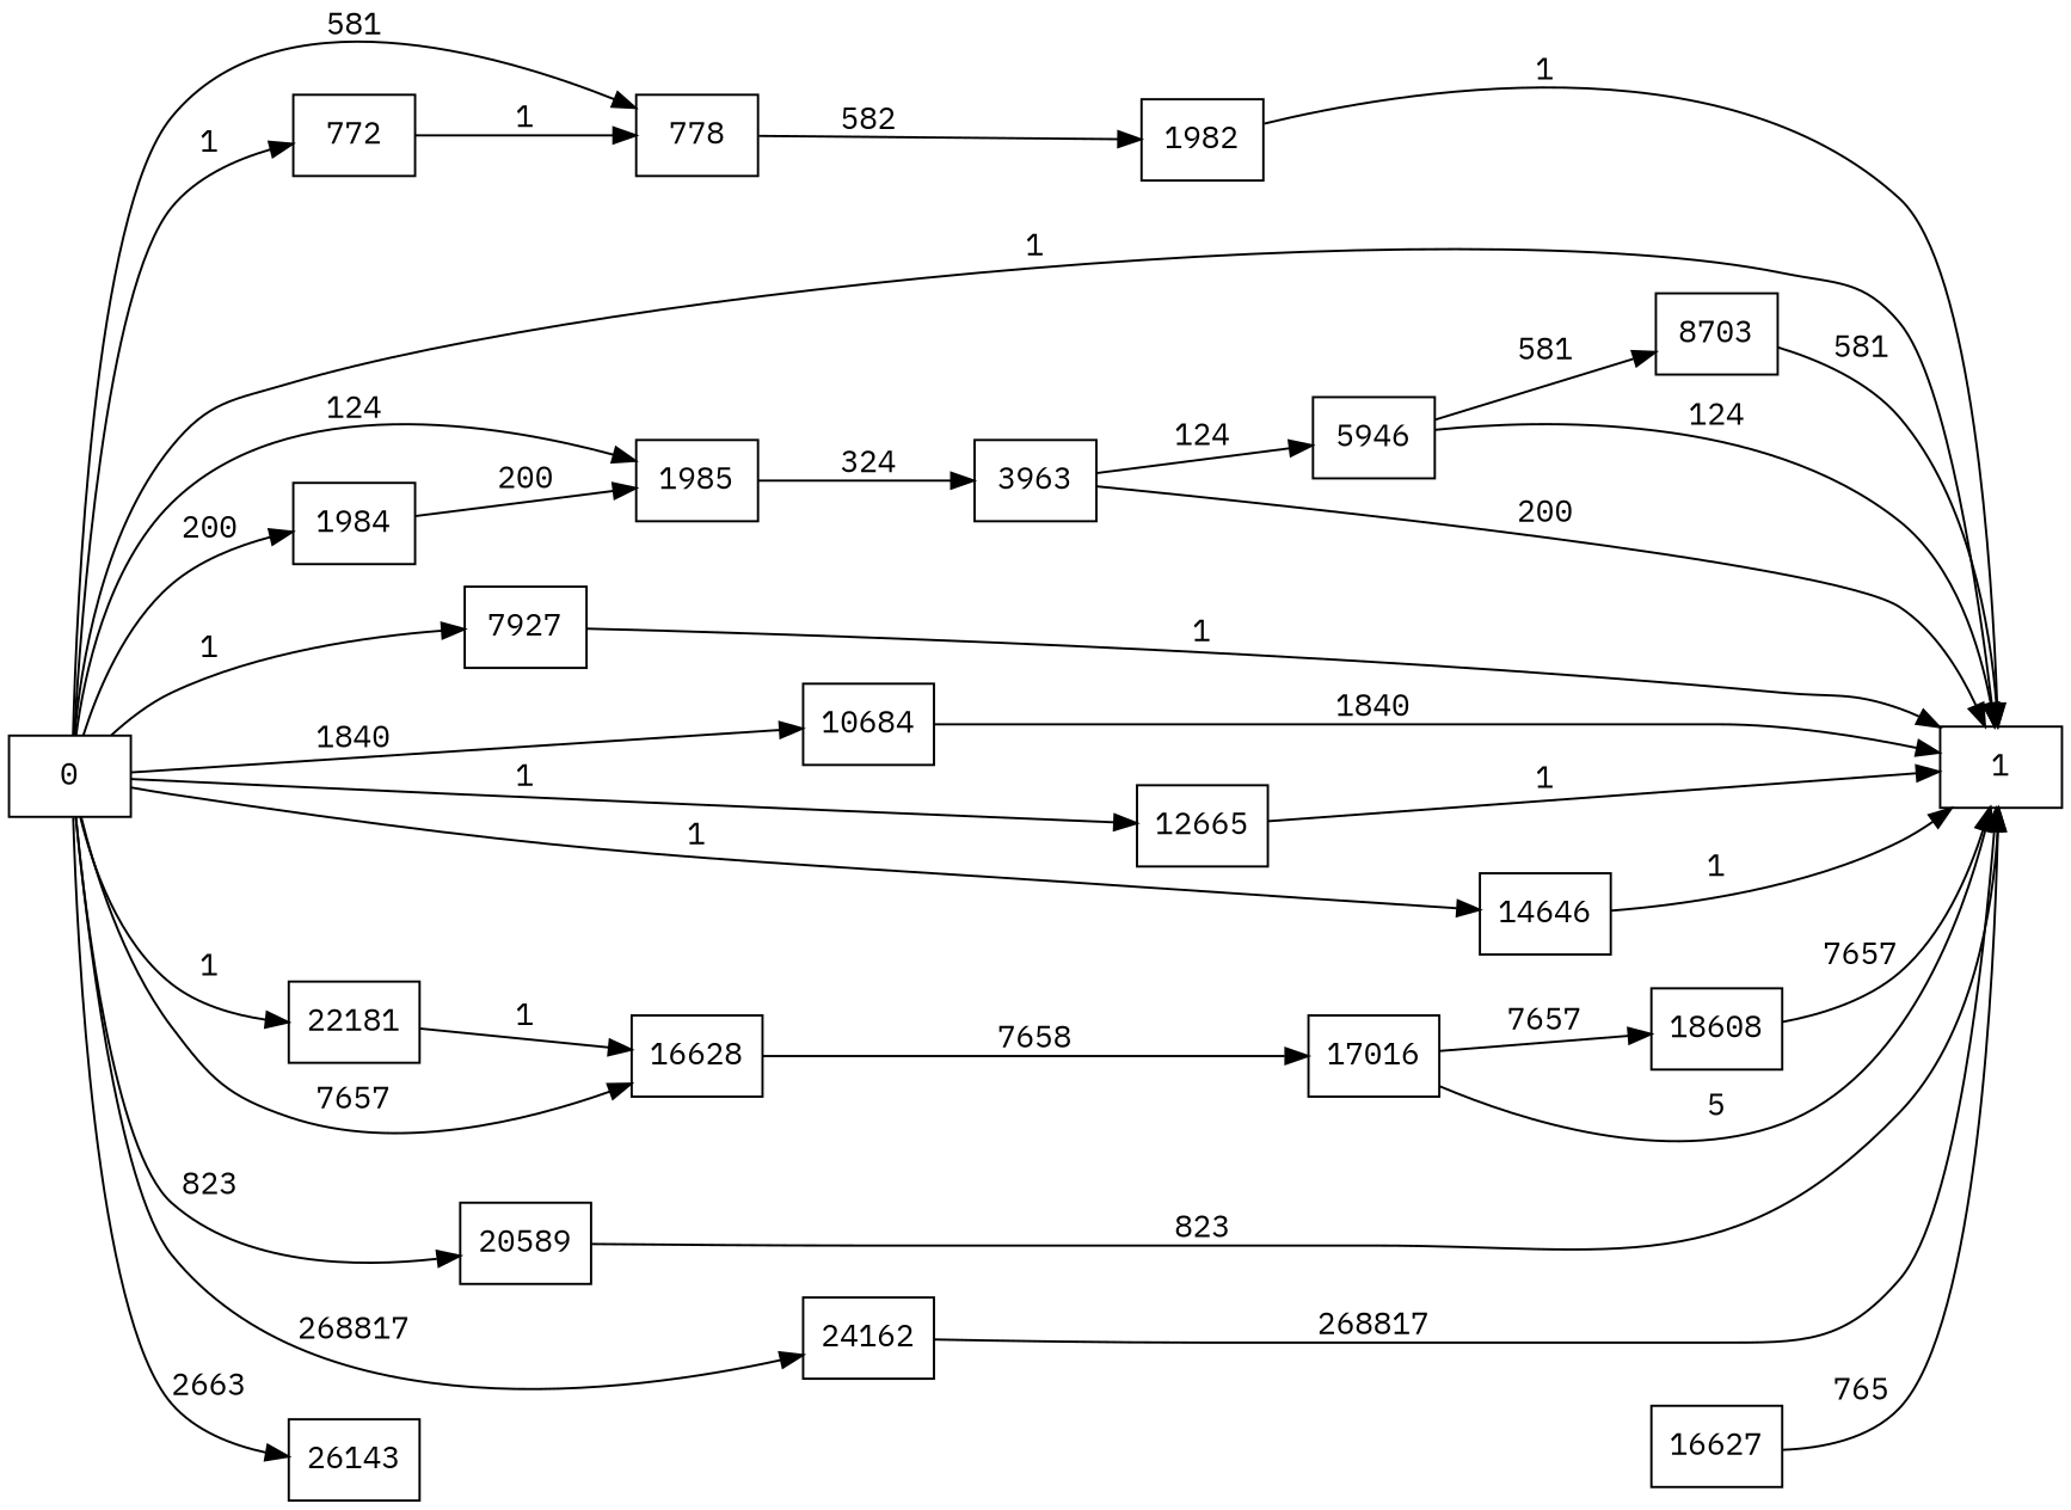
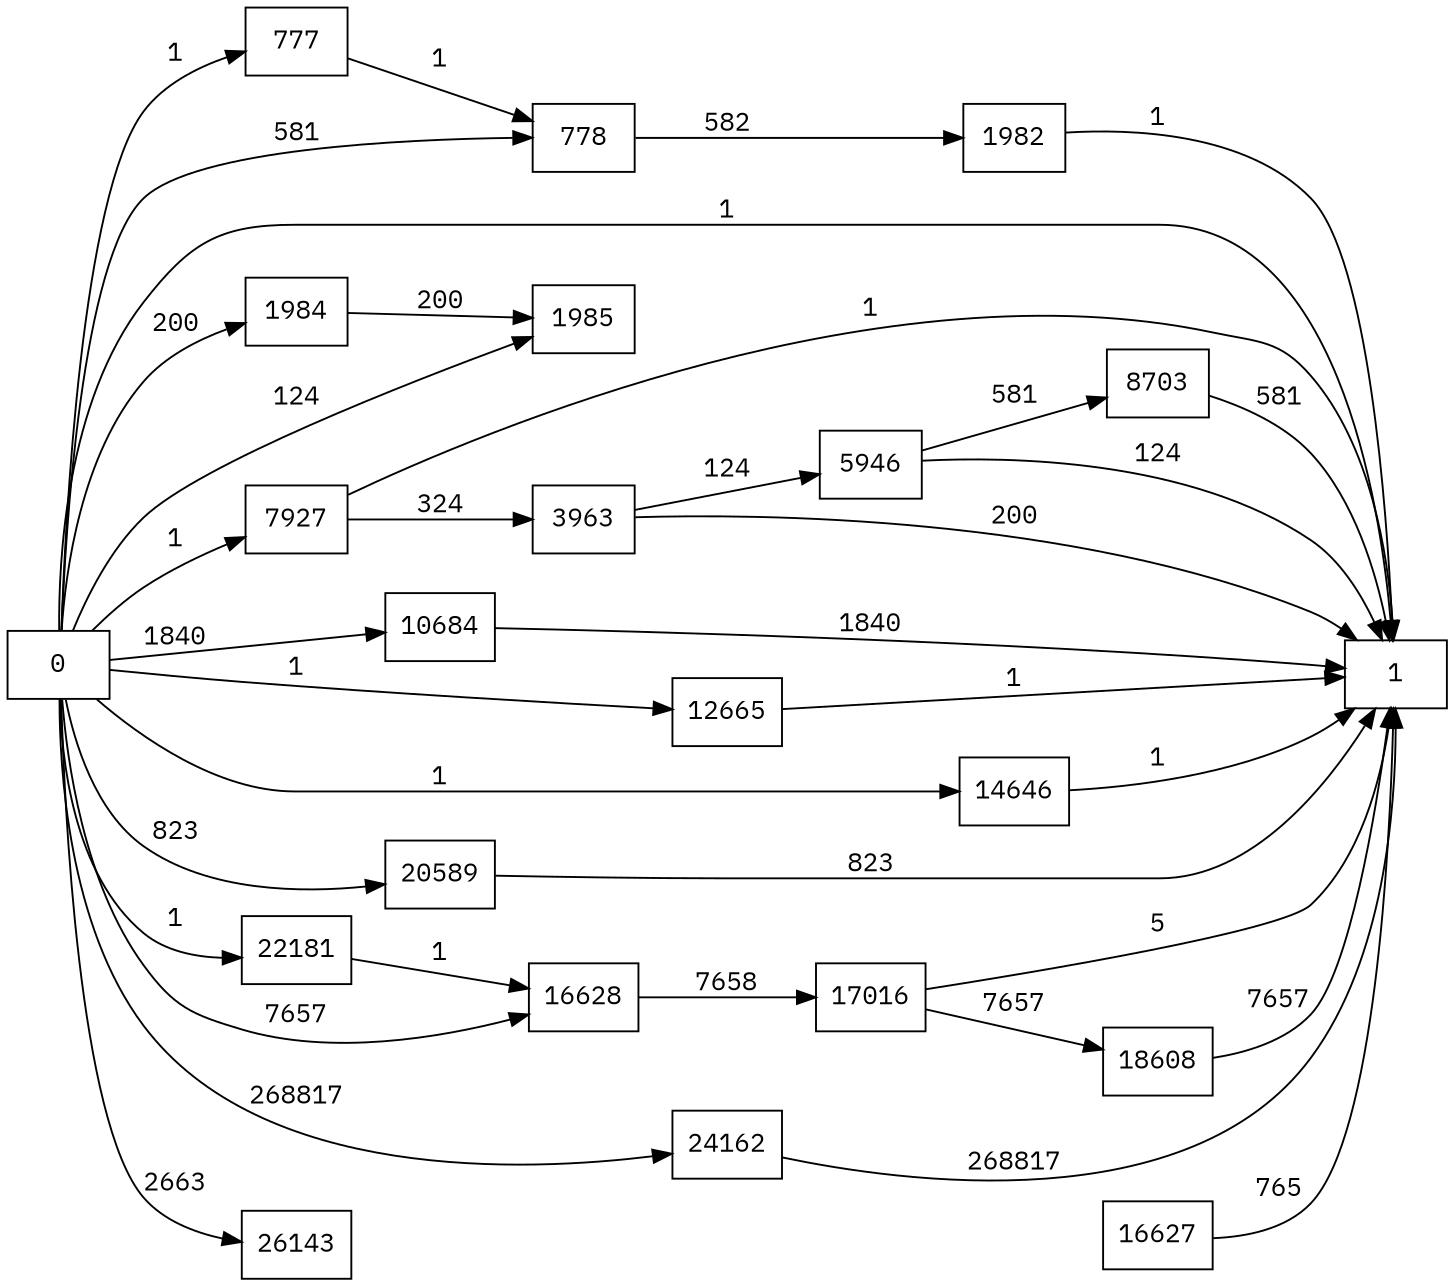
  digraph {
    fontname="IBM Plex Mono"
    rankdir=LR
    node [fontname="IBM Plex Mono" shape=rectangle]
    edge [fontname="IBM Plex Mono"]
-   777 [label=772]
+   777
    778
    1982
    1
    8703
    1984
    1985
    3963
    5946
    7927
    10684
    12665
    14646
    16627
    16628
    17016
    18608
    20589
    22181
    24162
    0
    26143
    777 -> 778 [label=1]
    778 -> 1982 [label=582]
    1982 -> 1 [label=1]
    8703 -> 1 [label=581]
    1984 -> 1985 [label=200]
-   1985 -> 3963 [label=324]
+   7927 -> 3963 [label=324]
    3963 -> 1 [label=200]
    3963 -> 5946 [label=124]
    5946 -> 1 [label=124]
    5946 -> 8703 [label=581]
    7927 -> 1 [label=1]
    10684 -> 1 [label=1840]
    12665 -> 1 [label=1]
    14646 -> 1 [label=1]
    16627 -> 1 [label=765]
    16628 -> 17016 [label=7658]
    17016 -> 1 [label=5]
    17016 -> 18608 [label=7657]
    18608 -> 1 [label=7657]
    20589 -> 1 [label=823]
    22181 -> 16628 [label=1]
    24162 -> 1 [label=268817]
    0 -> 777 [label=1]
    0 -> 778 [label=581]
    0 -> 1 [label=1]
    0 -> 1984 [label=200]
    0 -> 1985 [label=124]
    0 -> 7927 [label=1]
    0 -> 10684 [label=1840]
    0 -> 12665 [label=1]
    0 -> 14646 [label=1]
    0 -> 16628 [label=7657]
    0 -> 20589 [label=823]
    0 -> 22181 [label=1]
    0 -> 24162 [label=268817]
    0 -> 26143 [label=2663]
  }
